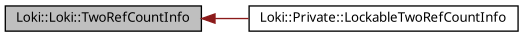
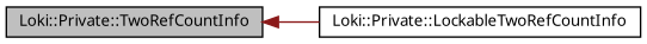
  digraph {
    rankdir=LR
    node [color=black fontname="FreeSans.ttf" fontsize=10 shape=record]
-   n1 [fillcolor=grey75 fontcolor=black height=0.2 label="Loki::Loki::TwoRefCountInfo" style=filled width=0.4]
+   n1 [fillcolor=grey75 fontcolor=black height=0.2 label="Loki::Private::TwoRefCountInfo" style=filled width=0.4]
    n2 [height=0.2 label="Loki::Private::LockableTwoRefCountInfo" width=0.4]
    n1 -> n2 [color=firebrick4 dir=back fontname="FreeSans.ttf" fontsize=10 labelfontname="FreeSans.ttf" labelfontsize=10 style=solid]
  }
